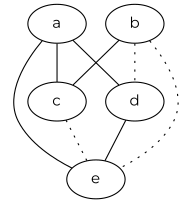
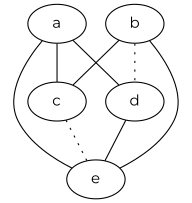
  graph {
    fontname=Montserrat
    node [fontname=Montserrat]
    edge [fontname=Montserrat]
    a
    c
    d
    e
    b
    a -- c
    a -- d
    a -- e
    c -- e [style=dotted]
    d -- e
    b -- c
    b -- d [style=dotted]
-   b -- e [style=dotted]
+   b -- e [style=solid]
  }
